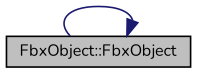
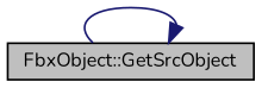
  digraph {
    rankdir=LR
    fontname=Nunito
-   n1 [color=black fillcolor=grey75 fontcolor=black fontname=Nunito fontsize=10 height=0.2 label="FbxObject::FbxObject" shape=record style=filled width=0.4]
+   n1 [color=black fillcolor=grey75 fontcolor=black fontname=Nunito fontsize=10 height=0.2 label="FbxObject::GetSrcObject" shape=record style=filled width=0.4]
    n1 -> n1 [color=midnightblue fontname=Nunito fontsize=10 labelfontname=Helvetica labelfontsize=10 style=solid]
  }
